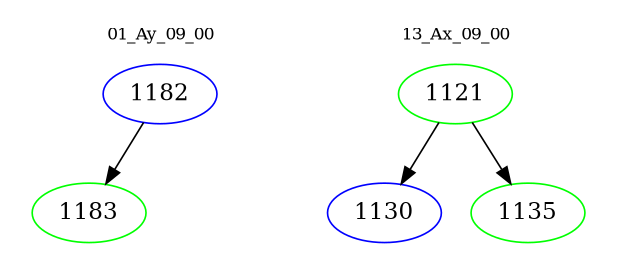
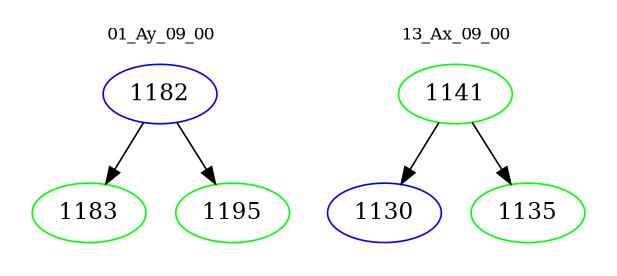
  digraph {
    node [color=green]
    edge [color=black]
    n1 [color=blue label=1182]
    n2 [label=1183]
-   n4 [label=1121]
+   n3 [label=1195]
+   n4 [label=1141]
    n5 [color=blue label=1130]
    n6 [label=1135]
    subgraph cluster_1 {
      color=white
      fontsize=10
      label="01_Ay_09_00"
      n1
      n2
+     n3
    }
    subgraph cluster_2 {
      color=white
      fontsize=10
      label="13_Ax_09_00"
      n4
      n5
      n6
    }
    n1 -> n2
+   n1 -> n3
    n4 -> n5
    n4 -> n6
  }
